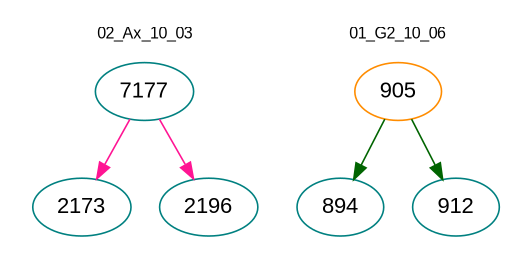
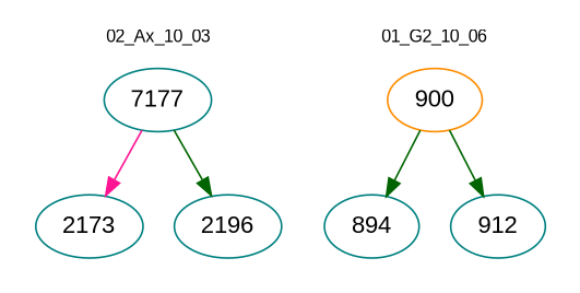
  digraph {
    fontname="Liberation Sans"
    node [color=teal fontname="Liberation Sans"]
    edge [color=deeppink fontname="Liberation Sans"]
    n1 [label=7177]
    n2 [label=2173]
    n3 [label=2196]
-   n4 [color=darkorange label=905]
+   n4 [color=darkorange label=900]
    n5 [label=894]
    n6 [label=912]
    subgraph cluster_1 {
      color=white
      fontsize=10
      label="02_Ax_10_03"
      n1
      n2
      n3
    }
    subgraph cluster_2 {
      color=white
      fontsize=10
      label="01_G2_10_06"
      n4
      n5
      n6
    }
    n1 -> n2
-   n1 -> n3
+   n1 -> n3 [color=darkgreen]
    n4 -> n5 [color=darkgreen]
    n4 -> n6 [color=darkgreen]
  }
